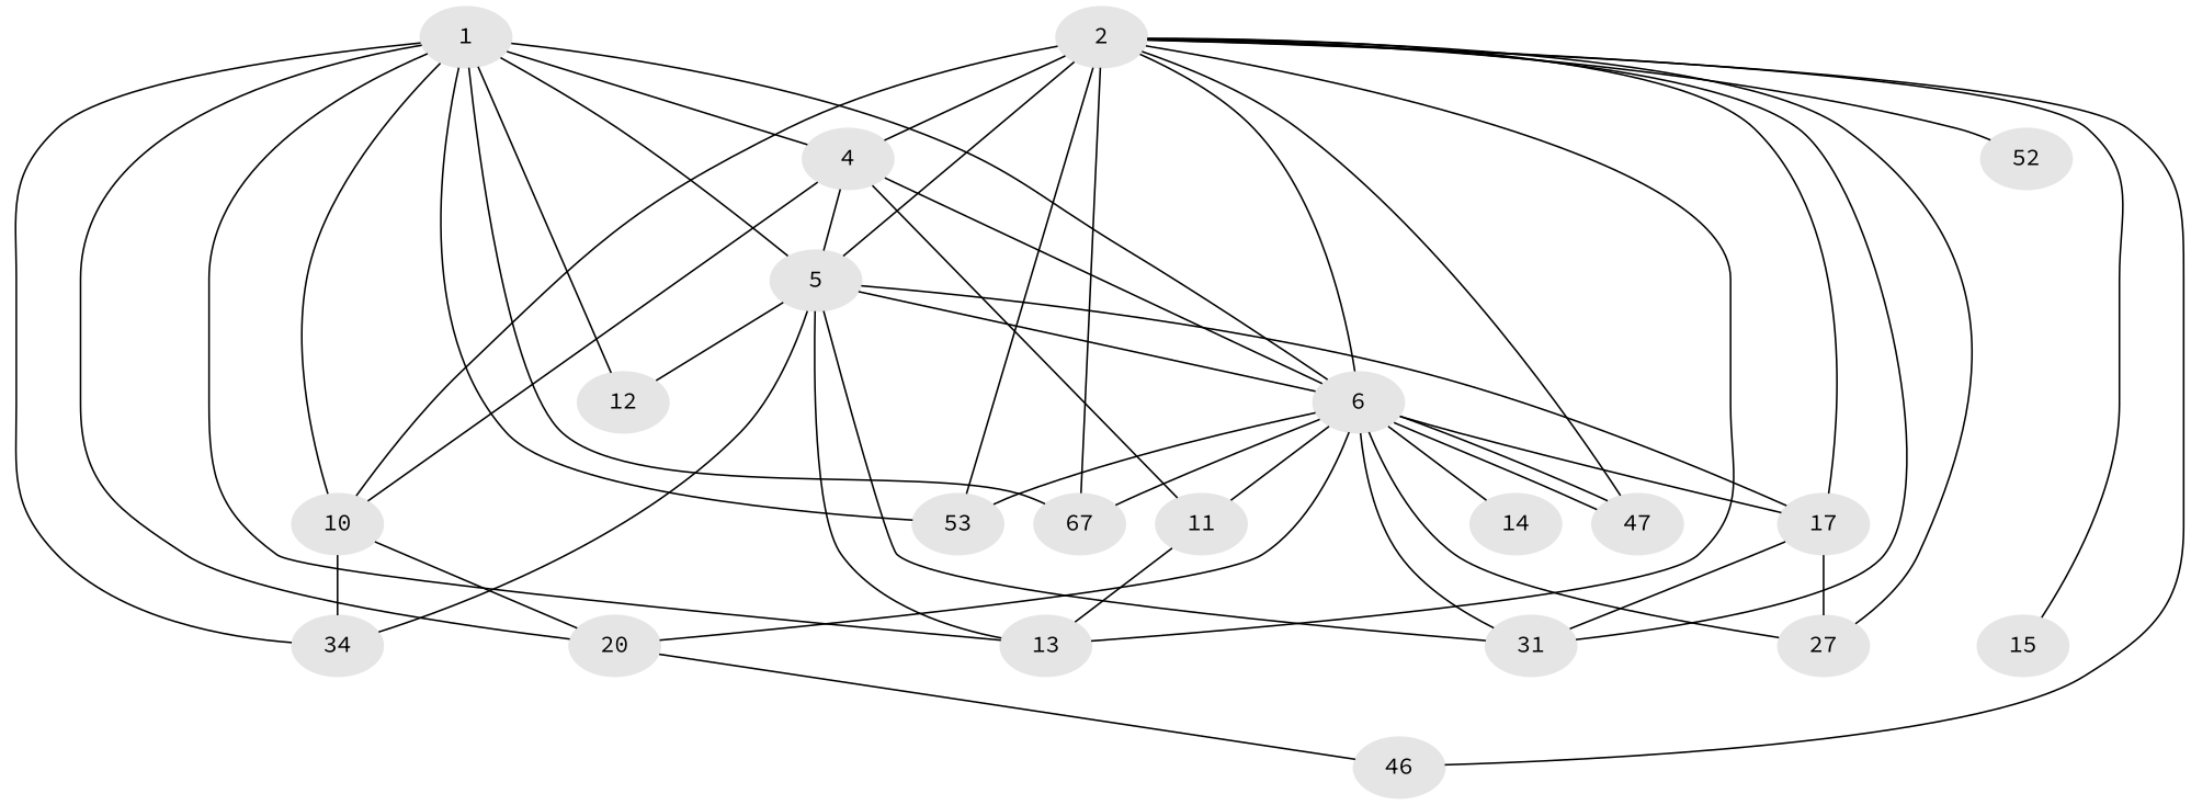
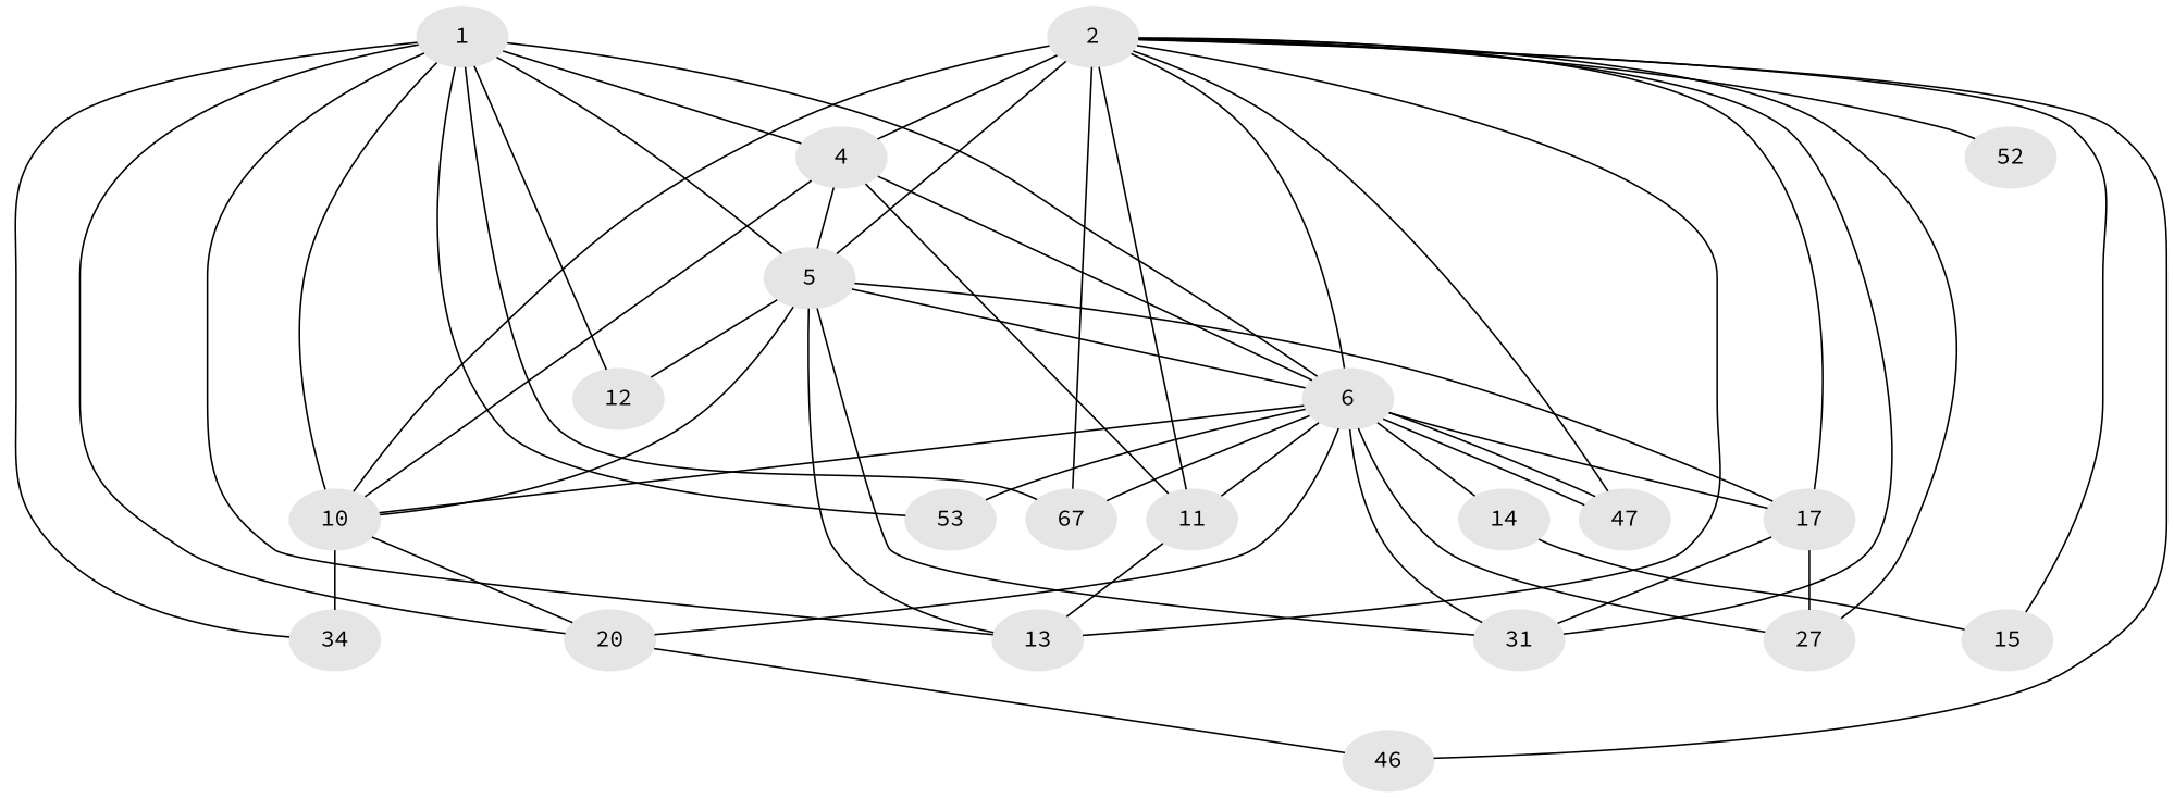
  graph {
    fontname="Source Code Pro"
    node [color=gray90 fontname="Source Code Pro" style=filled]
    edge [fontname="Source Code Pro"]
    1 [super="+36"]
    4
    5 [super="+33+18+70+22+29+26"]
    6
    10
    12
    13
    20 [super="+35"]
    34
    53
    67 [super="+75"]
    2 [super="+7+3+8"]
    11 [super="+23+72+25"]
    15
    17 [super="+76+59+19+44"]
    27 [super="+54"]
    31 [super="+41+51"]
    46
    47 [super="+56"]
    52
    14 [super="+64+16"]
    1 -- 4
    1 -- 5
    1 -- 6 [weight=2]
    1 -- 10
    1 -- 12
    1 -- 13
    1 -- 20
    1 -- 34
    1 -- 53
    1 -- 67
    4 -- 5 [weight=5]
    4 -- 6
    4 -- 10
    4 -- 11
    5 -- 6 [weight=3]
-   5 -- 34
+   5 -- 10
    5 -- 12
    5 -- 13
    5 -- 17
    5 -- 31
+   6 -- 10
    6 -- 20
    6 -- 53
    6 -- 67
    6 -- 11
    6 -- 17
    6 -- 27
    6 -- 31
    6 -- 47 [weight=2]
    6 -- 47
    6 -- 14 [weight=2]
    10 -- 20
    10 -- 34
    20 -- 46
    2 -- 4 [weight=5]
    2 -- 5 [weight=11]
    2 -- 6 [weight=7]
    2 -- 10 [weight=6]
    2 -- 13
    2 -- 67
-   2 -- 53 [weight=6]
+   2 -- 11 [weight=6]
    2 -- 15
    2 -- 17 [weight=6]
    2 -- 27
    2 -- 31
    2 -- 46
    2 -- 47
    2 -- 52 [weight=2]
    11 -- 13
    17 -- 27 [weight=2]
    17 -- 31
+   14 -- 15
  }
